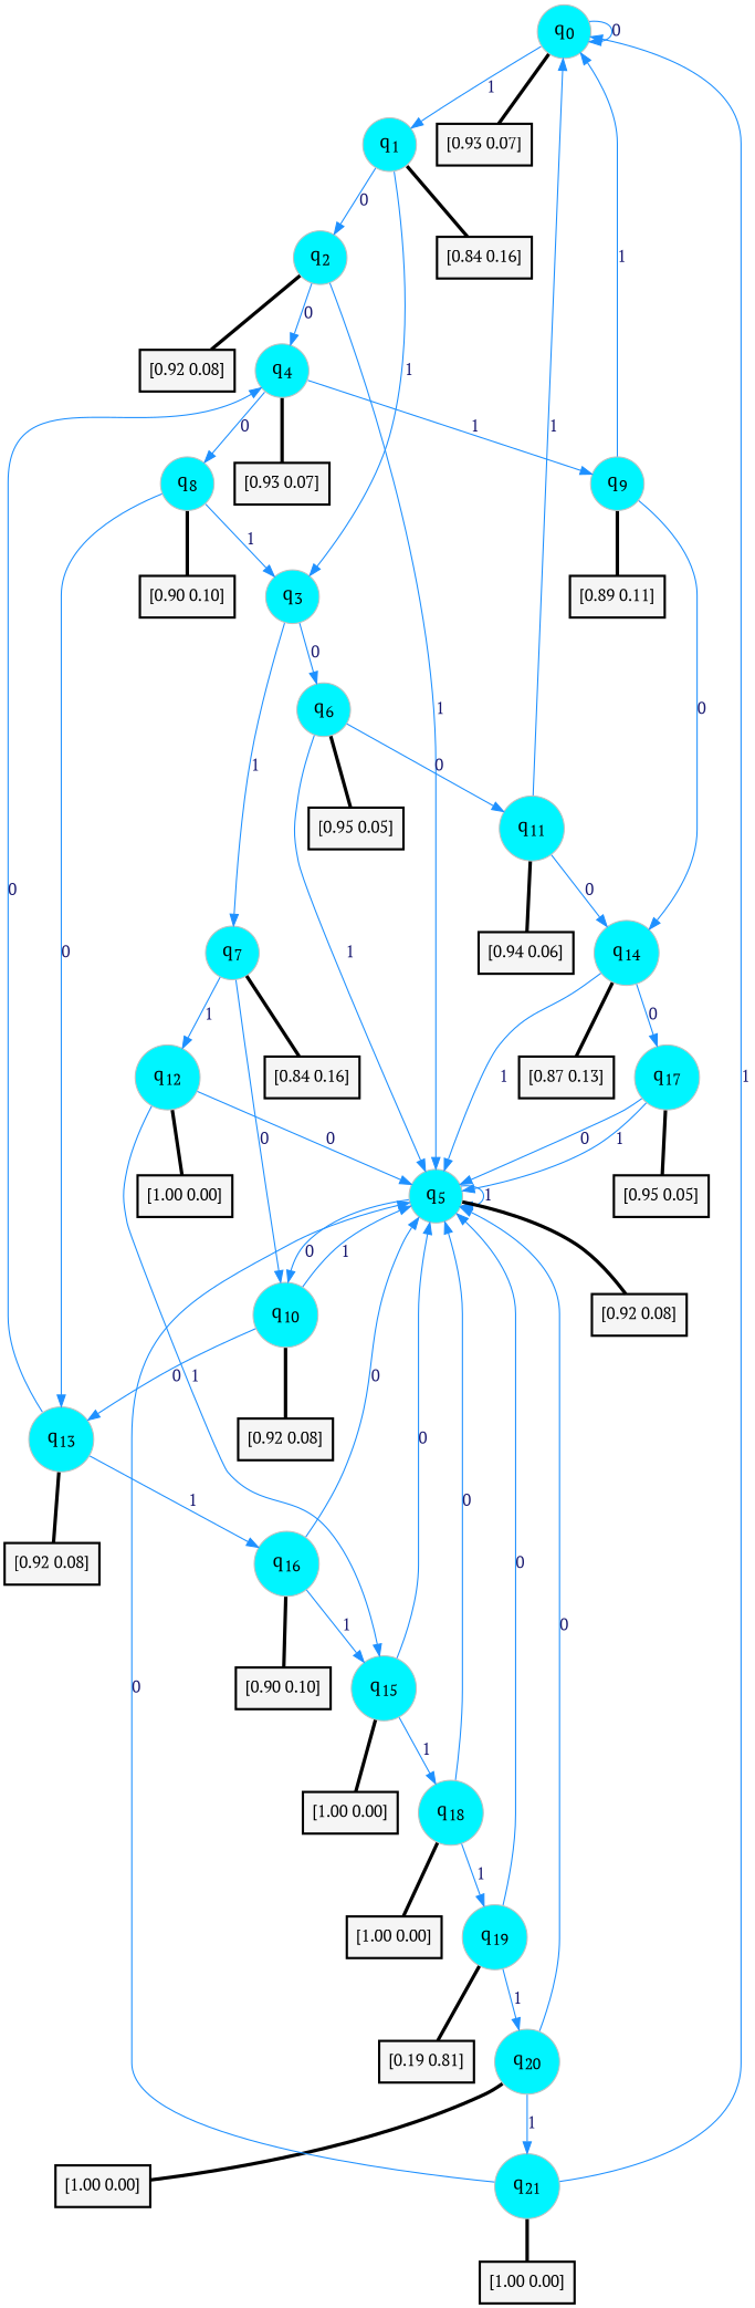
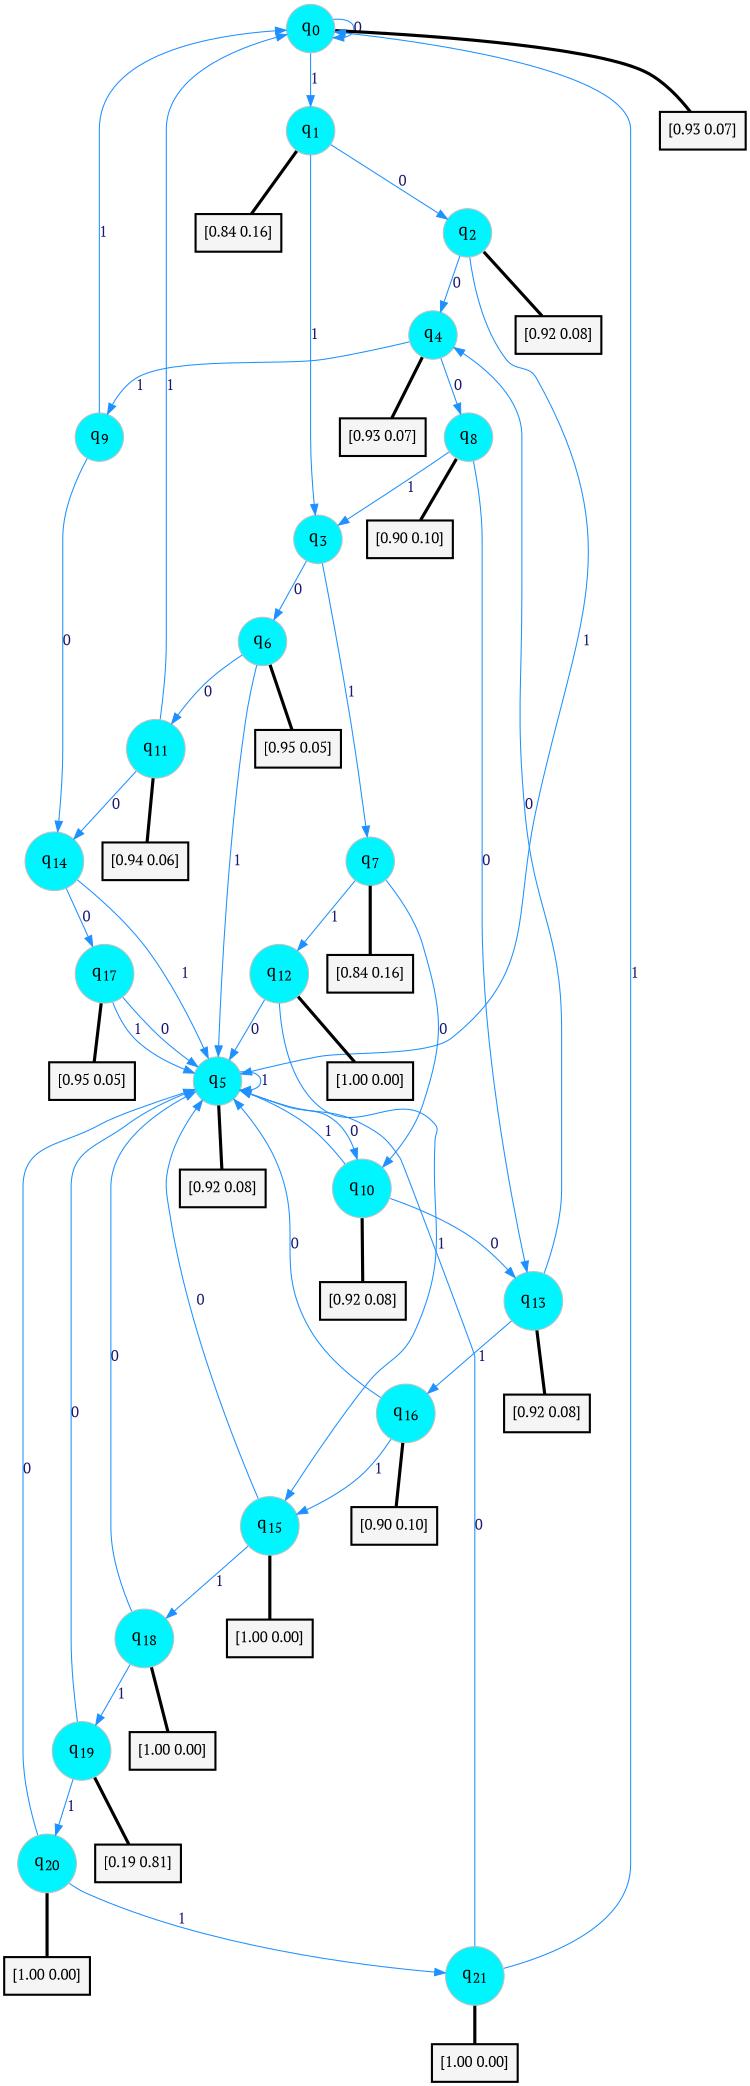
  digraph {
    fontname="PT Serif"
    rankdir=TD
    node [color=gray fillcolor=turquoise1 fontcolor=black fontname="PT Serif" fontsize=16 fontweight=bold shape=circle style=filled]
    edge [arrowsize=1 color=dodgerblue1 fontcolor=midnightblue fontname="PT Serif" fontweight=bold penwidth=1 style=solid weight=20]
    n1 [label=<q<SUB>0</SUB>>]
    n2 [label=<q<SUB>1</SUB>>]
    n3 [color=black fillcolor=whitesmoke fontsize=14 label="[0.93 0.07]" penwidth=2 shape=box]
    n4 [label=<q<SUB>2</SUB>>]
    n5 [label=<q<SUB>3</SUB>>]
    n6 [color=black fillcolor=whitesmoke fontsize=14 label="[0.84 0.16]" penwidth=2 shape=box]
    n7 [label=<q<SUB>4</SUB>>]
    n8 [label=<q<SUB>5</SUB>>]
    n9 [color=black fillcolor=whitesmoke fontsize=14 label="[0.92 0.08]" penwidth=2 shape=box]
    n10 [label=<q<SUB>6</SUB>>]
    n11 [label=<q<SUB>7</SUB>>]
    n12 [label=<q<SUB>8</SUB>>]
    n13 [label=<q<SUB>9</SUB>>]
    n14 [color=black fillcolor=whitesmoke fontsize=14 label="[0.93 0.07]" penwidth=2 shape=box]
    n15 [label=<q<SUB>10</SUB>>]
    n16 [color=black fillcolor=whitesmoke fontsize=14 label="[0.92 0.08]" penwidth=2 shape=box]
    n17 [label=<q<SUB>11</SUB>>]
    n18 [color=black fillcolor=whitesmoke fontsize=14 label="[0.95 0.05]" penwidth=2 shape=box]
    n19 [label=<q<SUB>12</SUB>>]
    n20 [color=black fillcolor=whitesmoke fontsize=14 label="[0.84 0.16]" penwidth=2 shape=box]
    n21 [label=<q<SUB>13</SUB>>]
    n22 [color=black fillcolor=whitesmoke fontsize=14 label="[0.90 0.10]" penwidth=2 shape=box]
    n23 [label=<q<SUB>14</SUB>>]
-   n24 [color=black fillcolor=whitesmoke fontsize=14 label="[0.89 0.11]" penwidth=2 shape=box]
    n25 [color=black fillcolor=whitesmoke fontsize=14 label="[0.92 0.08]" penwidth=2 shape=box]
    n26 [color=black fillcolor=whitesmoke fontsize=14 label="[0.94 0.06]" penwidth=2 shape=box]
    n27 [label=<q<SUB>15</SUB>>]
    n28 [color=black fillcolor=whitesmoke fontsize=14 label="[1.00 0.00]" penwidth=2 shape=box]
    n29 [label=<q<SUB>16</SUB>>]
    n30 [color=black fillcolor=whitesmoke fontsize=14 label="[0.92 0.08]" penwidth=2 shape=box]
    n31 [label=<q<SUB>17</SUB>>]
-   n32 [color=black fillcolor=whitesmoke fontsize=14 label="[0.87 0.13]" penwidth=2 shape=box]
    n33 [label=<q<SUB>18</SUB>>]
    n34 [color=black fillcolor=whitesmoke fontsize=14 label="[1.00 0.00]" penwidth=2 shape=box]
    n35 [color=black fillcolor=whitesmoke fontsize=14 label="[0.90 0.10]" penwidth=2 shape=box]
    n36 [color=black fillcolor=whitesmoke fontsize=14 label="[0.95 0.05]" penwidth=2 shape=box]
    n37 [label=<q<SUB>19</SUB>>]
    n38 [color=black fillcolor=whitesmoke fontsize=14 label="[1.00 0.00]" penwidth=2 shape=box]
    n39 [label=<q<SUB>20</SUB>>]
    n40 [color=black fillcolor=whitesmoke fontsize=14 label="[0.19 0.81]" penwidth=2 shape=box]
    n41 [label=<q<SUB>21</SUB>>]
    n42 [color=black fillcolor=whitesmoke fontsize=14 label="[1.00 0.00]" penwidth=2 shape=box]
    n43 [color=black fillcolor=whitesmoke fontsize=14 label="[1.00 0.00]" penwidth=2 shape=box]
    n1 -> n1 [label=0]
    n1 -> n2 [label=1]
    n1 -> n3 [arrowhead=none color=black penwidth=3]
    n2 -> n4 [label=0]
    n2 -> n5 [label=1]
    n2 -> n6 [arrowhead=none color=black penwidth=3]
    n4 -> n7 [label=0]
    n4 -> n8 [label=1]
    n4 -> n9 [arrowhead=none color=black penwidth=3]
    n5 -> n10 [label=0]
    n5 -> n11 [label=1]
    n7 -> n12 [label=0]
    n7 -> n13 [label=1]
    n7 -> n14 [arrowhead=none color=black penwidth=3]
    n8 -> n8 [label=1]
    n8 -> n15 [label=0]
    n8 -> n16 [arrowhead=none color=black penwidth=3]
    n10 -> n8 [label=1]
    n10 -> n17 [label=0]
    n10 -> n18 [arrowhead=none color=black penwidth=3]
    n11 -> n15 [label=0]
    n11 -> n19 [label=1]
    n11 -> n20 [arrowhead=none color=black penwidth=3]
    n12 -> n5 [label=1]
    n12 -> n21 [label=0]
    n12 -> n22 [arrowhead=none color=black penwidth=3]
    n13 -> n1 [label=1]
    n13 -> n23 [label=0]
-   n13 -> n24 [arrowhead=none color=black penwidth=3]
    n15 -> n8 [label=1]
    n15 -> n21 [label=0]
    n15 -> n25 [arrowhead=none color=black penwidth=3]
    n17 -> n1 [label=1]
    n17 -> n23 [label=0]
    n17 -> n26 [arrowhead=none color=black penwidth=3]
    n19 -> n8 [label=0]
    n19 -> n27 [label=1]
    n19 -> n28 [arrowhead=none color=black penwidth=3]
    n21 -> n7 [label=0]
    n21 -> n29 [label=1]
    n21 -> n30 [arrowhead=none color=black penwidth=3]
    n23 -> n8 [label=1]
    n23 -> n31 [label=0]
-   n23 -> n32 [arrowhead=none color=black penwidth=3]
    n27 -> n8 [label=0]
    n27 -> n33 [label=1]
    n27 -> n34 [arrowhead=none color=black penwidth=3]
    n29 -> n8 [label=0]
    n29 -> n27 [label=1]
    n29 -> n35 [arrowhead=none color=black penwidth=3]
    n31 -> n8 [label=0]
    n31 -> n8 [label=1]
    n31 -> n36 [arrowhead=none color=black penwidth=3]
    n33 -> n8 [label=0]
    n33 -> n37 [label=1]
    n33 -> n38 [arrowhead=none color=black penwidth=3]
    n37 -> n8 [label=0]
    n37 -> n39 [label=1]
    n37 -> n40 [arrowhead=none color=black penwidth=3]
    n39 -> n8 [label=0]
    n39 -> n41 [label=1]
    n39 -> n42 [arrowhead=none color=black penwidth=3]
    n41 -> n1 [label=1]
    n41 -> n8 [label=0]
    n41 -> n43 [arrowhead=none color=black penwidth=3]
  }
